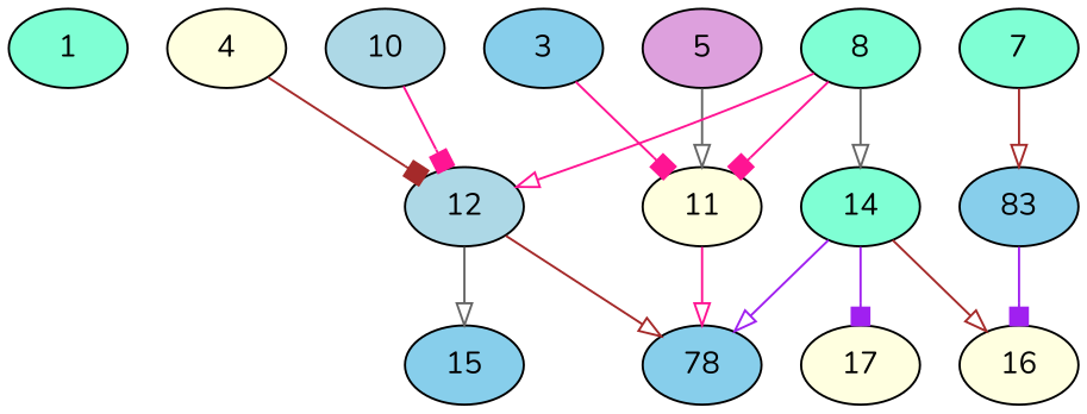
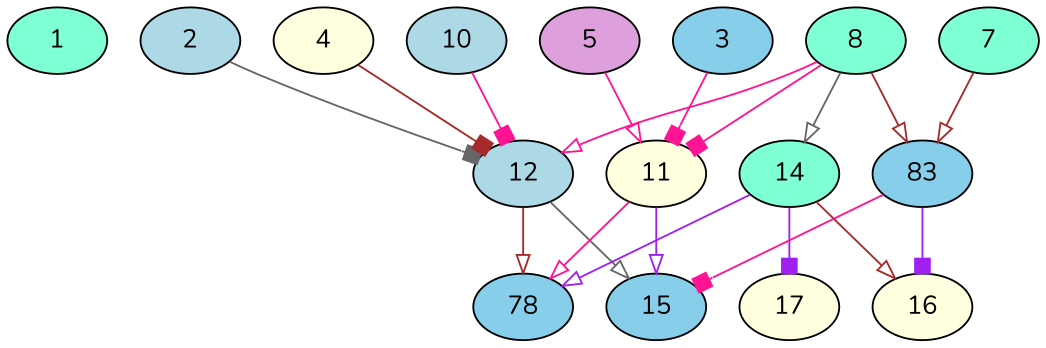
  digraph {
    fontname=Nunito
    node [alpha=0.06 fillcolor=aquamarine fontname=Nunito style=filled]
    edge [arrowhead=onormal color=deeppink fontname=Nunito]
    1 [alpha=0.12 expect_size=42072064]
+   2 [alpha=0.07 expect_size=33998848 fillcolor=lightblue]
    12 [alpha=0.05 expect_size=27964416 fillcolor=lightblue]
    15 [alpha=0.09 expect_size=30283776 fillcolor=skyblue]
    n5 [alpha=0.10 expect_size=43609088 fillcolor=skyblue label=78]
    3 [alpha=0.01 expect_size=22308864 fillcolor=skyblue]
    11 [alpha=0.08 expect_size=46115840 fillcolor=lightyellow]
    4 [alpha=0.13 expect_size=15553536 fillcolor=lightyellow]
    5 [alpha=0.10 expect_size=38780928 fillcolor=plum]
    14 [expect_size=46017536]
    16 [alpha=0.07 expect_size=7366656 fillcolor=lightyellow]
    17 [alpha=0.00 expect_size=30471168 fillcolor=lightyellow]
    7 [expect_size=49502208]
    n14 [alpha=0.09 expect_size=44393472 fillcolor=skyblue label=83]
    8 [expect_size=42972160]
    10 [alpha=0.11 expect_size=11276288 fillcolor=lightblue]
+   2 -> 12 [arrowhead=box color=gray40]
    12 -> 15 [color=gray40]
    12 -> n5 [color=brown]
    3 -> 11 [arrowhead=box]
+   11 -> 15 [color=purple]
    11 -> n5
    4 -> 12 [arrowhead=box color=brown]
-   5 -> 11 [color=gray40]
+   5 -> 11
    14 -> n5 [color=purple]
    14 -> 16 [color=brown]
    14 -> 17 [arrowhead=box color=purple]
    7 -> n14 [color=brown]
+   n14 -> 15 [arrowhead=box]
    n14 -> 16 [arrowhead=box color=purple]
    8 -> 12
    8 -> 11 [arrowhead=box]
    8 -> 14 [color=gray40]
+   8 -> n14 [color=brown]
    10 -> 12 [arrowhead=box]
  }
